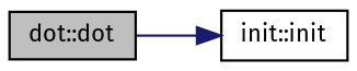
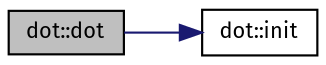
  digraph {
    rankdir=LR
    fontname="Fira Sans"
    node [color=black fontname="Fira Sans" fontsize=10 shape=record style=filled]
    n1 [fillcolor=grey75 fontcolor=black height=0.2 label="dot::dot" width=0.4]
-   n2 [fillcolor=white height=0.2 label="init::init" width=0.4]
+   n2 [fillcolor=white height=0.2 label="dot::init" width=0.4]
    n1 -> n2 [color=midnightblue fontname="Fira Sans" fontsize=10 labelfontname=Helvetica labelfontsize=10 style=solid]
  }
